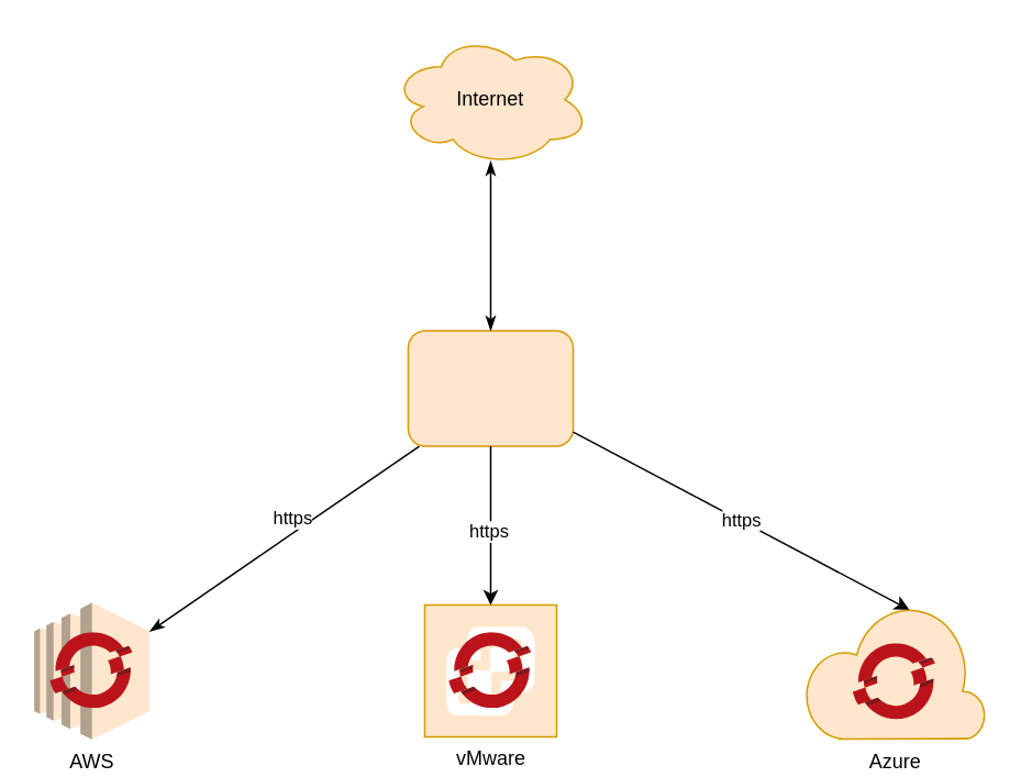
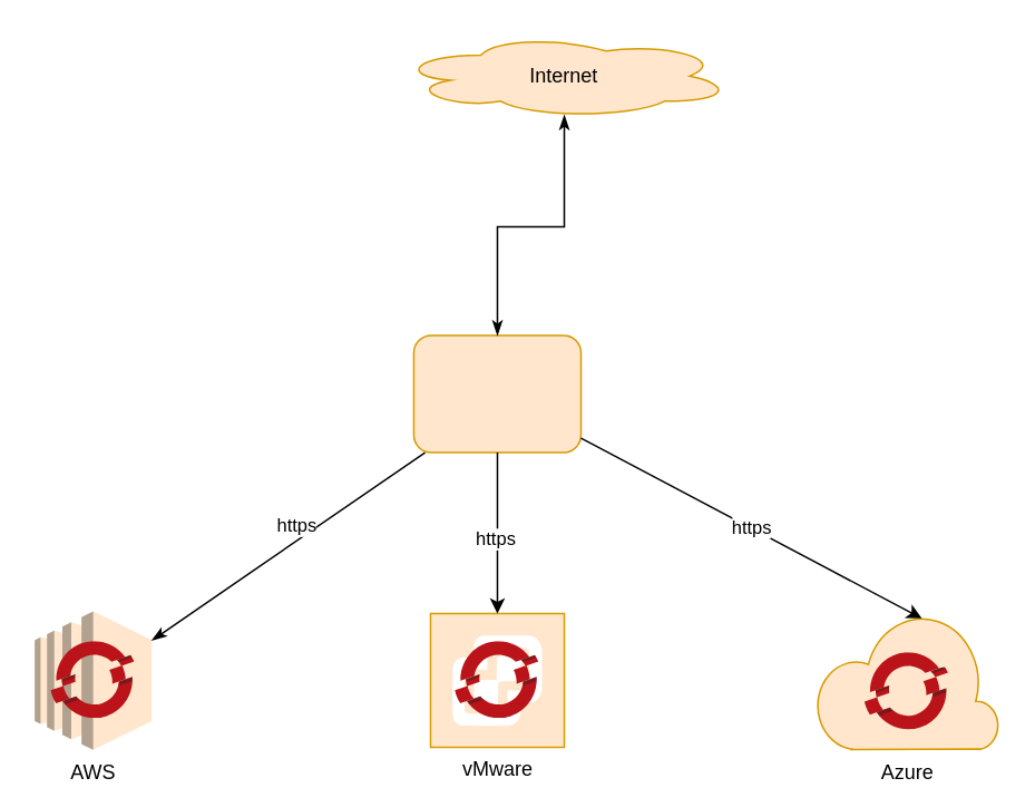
  <mxCell id="0" />
  <mxCell id="1" parent="0" />
  <mxCell id="2" value="Azure" style="verticalLabelPosition=bottom;html=1;verticalAlign=top;align=center;strokeColor=#d79b00;fillColor=#ffe6cc;shape=mxgraph.azure.cloud;" vertex="1" parent="1"><mxGeometry x="487" y="365" width="110" height="82.5" as="geometry" /></mxCell>
  <mxCell id="3" value="AWS" style="outlineConnect=0;dashed=0;verticalLabelPosition=bottom;verticalAlign=top;align=center;html=1;shape=mxgraph.aws3.ec2;fillColor=#ffe6cc;strokeColor=#d79b00;" vertex="1" parent="1"><mxGeometry x="20.25" y="365" width="70" height="82.75" as="geometry" /></mxCell>
  <mxCell id="4" value="vMware" style="shadow=0;dashed=0;html=1;strokeColor=#d79b00;fillColor=#ffe6cc;labelPosition=center;verticalLabelPosition=bottom;verticalAlign=top;align=center;outlineConnect=0;shape=mxgraph.veeam.vsphere" vertex="1" parent="1"><mxGeometry x="257" y="366.25" width="80" height="80" as="geometry" /></mxCell>
  <mxCell id="5" value="" style="sketch=0;aspect=fixed;html=1;points=[];align=center;image;fontSize=12;image=img/lib/mscae/OpenShift.svg;" vertex="1" parent="1"><mxGeometry x="517" y="390" width="50" height="46" as="geometry" /></mxCell>
  <mxCell id="6" value="" style="sketch=0;aspect=fixed;html=1;points=[];align=center;image;fontSize=12;image=img/lib/mscae/OpenShift.svg;" vertex="1" parent="1"><mxGeometry x="30.25" y="383.25" width="50" height="46" as="geometry" /></mxCell>
  <mxCell id="7" value="" style="sketch=0;aspect=fixed;html=1;points=[];align=center;image;fontSize=12;image=img/lib/mscae/OpenShift.svg;" vertex="1" parent="1"><mxGeometry x="272" y="383.25" width="50" height="46" as="geometry" /></mxCell>
  <mxCell id="8" value="" style="endArrow=none;html=1;rounded=0;startArrow=classicThin;startFill=1;endFill=0;entryX=0.067;entryY=1;entryDx=0;entryDy=0;entryPerimeter=0;exitX=1;exitY=0.21;exitDx=0;exitDy=0;exitPerimeter=0;" edge="1" parent="1" source="3" target="10"><mxGeometry width="50" height="50" relative="1" as="geometry"><mxPoint x="257" y="470" as="sourcePoint" /><mxPoint x="233" y="235.518" as="targetPoint" /></mxGeometry></mxCell>
  <mxCell id="9" value="https" style="edgeLabel;html=1;align=center;verticalAlign=middle;resizable=0;points=[];" vertex="1" connectable="0" parent="8"><mxGeometry x="-0.107" y="-4" relative="1" as="geometry"><mxPoint x="11" y="-22" as="offset" /></mxGeometry></mxCell>
  <mxCell id="10" value="" style="rounded=1;whiteSpace=wrap;html=1;fillColor=#ffe6cc;strokeColor=#d79b00;" vertex="1" parent="1"><mxGeometry x="247" y="200" width="100" height="70" as="geometry" /></mxCell>
  <mxCell id="11" value="" style="shape=image;html=1;verticalAlign=top;verticalLabelPosition=bottom;labelBackgroundColor=#ffffff;imageAspect=0;aspect=fixed;image=https://cdn0.iconfinder.com/data/icons/font-awesome-brands-vol-1/640/cloudflare-128.png;fillColor=#F58534;" vertex="1" parent="1"><mxGeometry x="272" y="210" width="50" height="50" as="geometry" /></mxCell>
  <mxCell id="12" value="" style="endArrow=classic;html=1;rounded=0;exitX=0.5;exitY=1;exitDx=0;exitDy=0;" edge="1" parent="1" source="10" target="4"><mxGeometry width="50" height="50" relative="1" as="geometry"><mxPoint x="257" y="470" as="sourcePoint" /><mxPoint x="307" y="420" as="targetPoint" /></mxGeometry></mxCell>
  <mxCell id="13" value="https" style="edgeLabel;html=1;align=center;verticalAlign=middle;resizable=0;points=[];" vertex="1" connectable="0" parent="12"><mxGeometry x="0.061" y="-2" relative="1" as="geometry"><mxPoint as="offset" /></mxGeometry></mxCell>
  <mxCell id="14" value="https" style="endArrow=classic;html=1;rounded=0;entryX=0.58;entryY=0.05;entryDx=0;entryDy=0;entryPerimeter=0;" edge="1" parent="1" source="10" target="2"><mxGeometry width="50" height="50" relative="1" as="geometry"><mxPoint x="257" y="470" as="sourcePoint" /><mxPoint x="307" y="420" as="targetPoint" /></mxGeometry></mxCell>
  <mxCell id="15" style="edgeStyle=orthogonalEdgeStyle;rounded=0;orthogonalLoop=1;jettySize=auto;html=1;exitX=0.5;exitY=0.963;exitDx=0;exitDy=0;exitPerimeter=0;entryX=0.5;entryY=0;entryDx=0;entryDy=0;startArrow=classicThin;startFill=1;endArrow=classicThin;endFill=1;" edge="1" parent="1" source="16" target="10"><mxGeometry relative="1" as="geometry" /></mxCell>
- <mxCell id="16" value="Internet" style="ellipse;shape=cloud;whiteSpace=wrap;html=1;fillColor=#ffe6cc;strokeColor=#d79b00;" vertex="1" parent="1"><mxGeometry x="237" y="20" width="120" height="80" as="geometry" /></mxCell>
+ <mxCell id="16" value="Internet" style="ellipse;shape=cloud;whiteSpace=wrap;html=1;fillColor=#ffe6cc;strokeColor=#d79b00;" vertex="1" parent="1"><mxGeometry x="237" y="20" width="200" height="50" as="geometry" /></mxCell>
